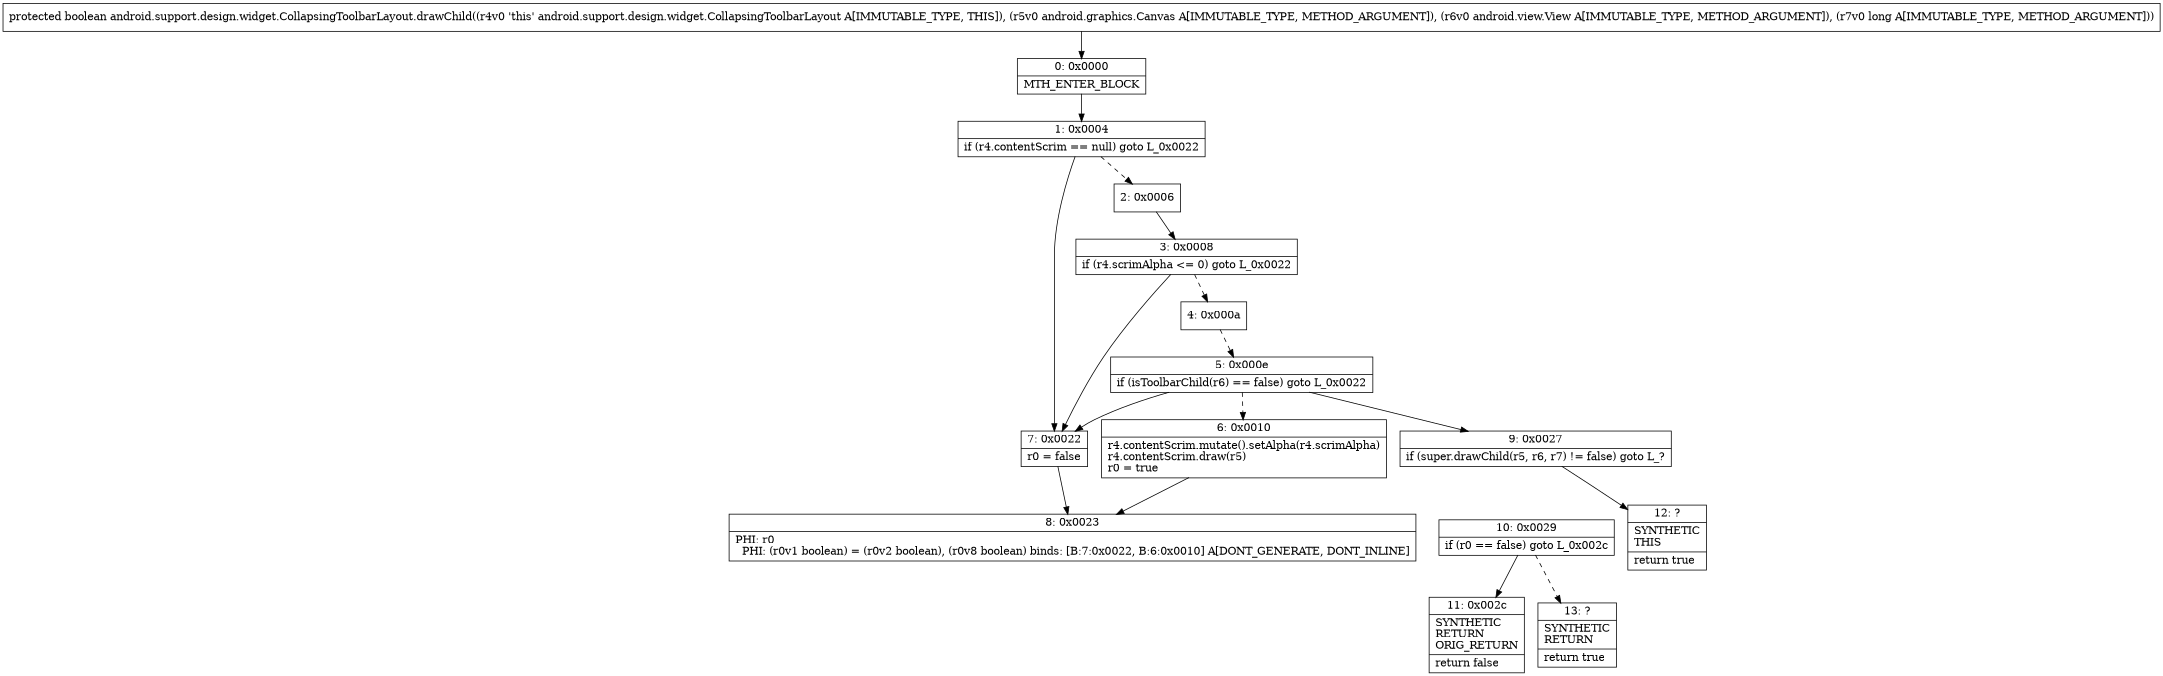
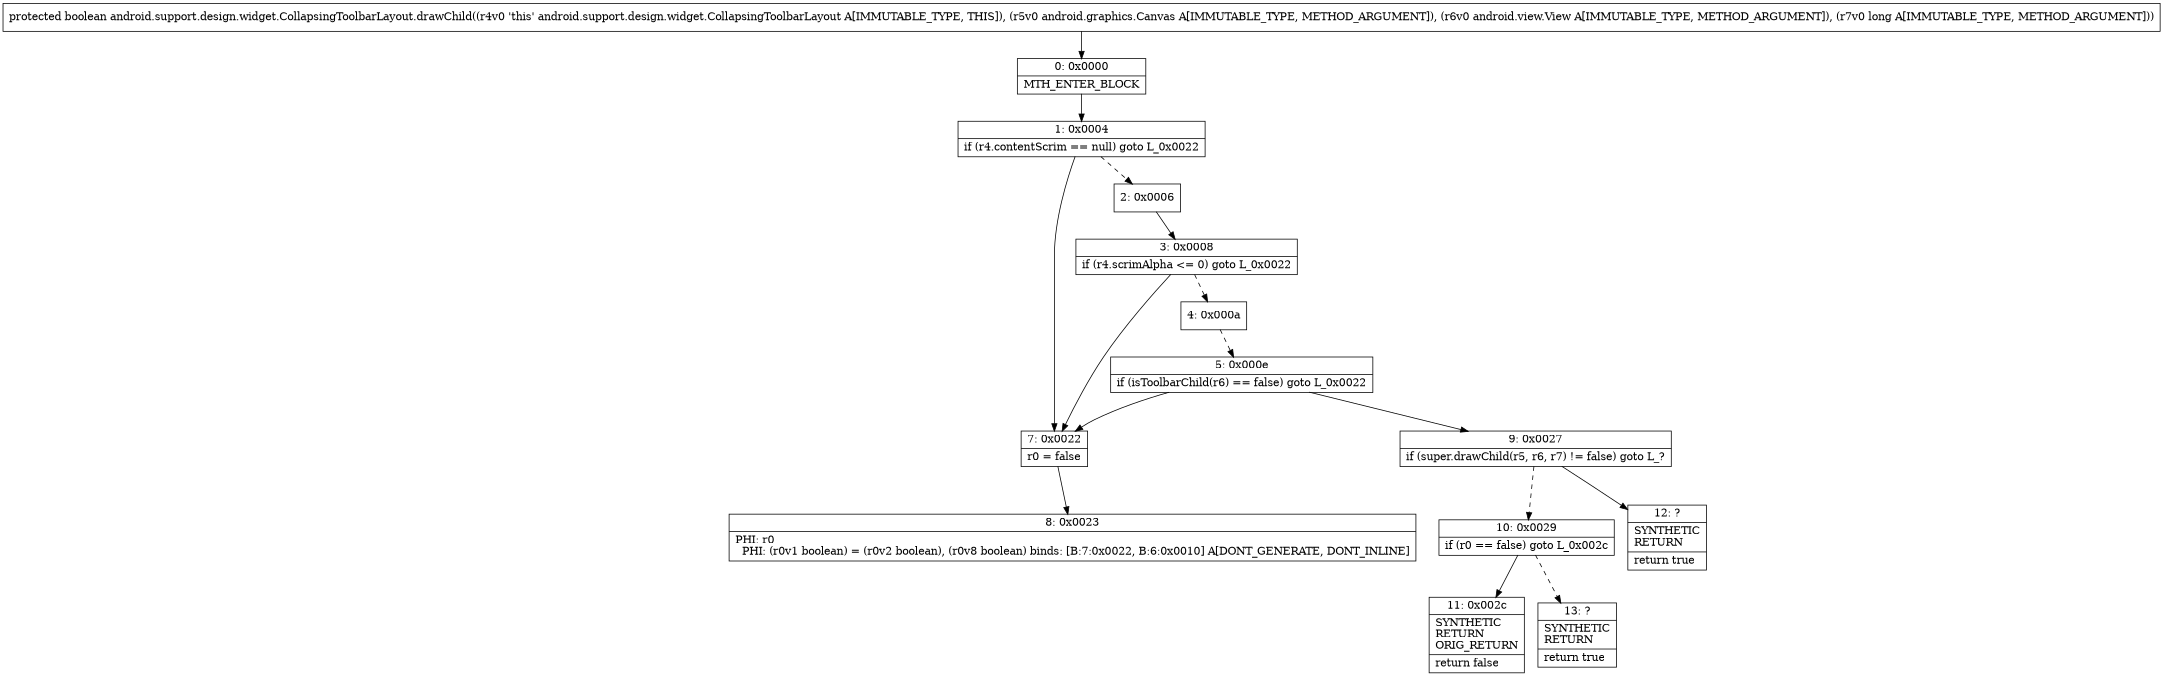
  digraph {
    node [shape=record]
    n1 [label="{0\:\ 0x0000|MTH_ENTER_BLOCK\l}"]
    n2 [label="{1\:\ 0x0004|if (r4.contentScrim == null) goto L_0x0022\l}"]
    n3 [label="{2\:\ 0x0006}"]
    n4 [label="{7\:\ 0x0022|r0 = false\l}"]
    n5 [label="{3\:\ 0x0008|if (r4.scrimAlpha \<= 0) goto L_0x0022\l}"]
    n6 [label="{8\:\ 0x0023|PHI: r0 \l  PHI: (r0v1 boolean) = (r0v2 boolean), (r0v8 boolean) binds: [B:7:0x0022, B:6:0x0010] A[DONT_GENERATE, DONT_INLINE]\l}"]
    n7 [label="{4\:\ 0x000a}"]
    n8 [label="{5\:\ 0x000e|if (isToolbarChild(r6) == false) goto L_0x0022\l}"]
-   n9 [label="{6\:\ 0x0010|r4.contentScrim.mutate().setAlpha(r4.scrimAlpha)\lr4.contentScrim.draw(r5)\lr0 = true\l}"]
    n10 [label="{9\:\ 0x0027|if (super.drawChild(r5, r6, r7) != false) goto L_?\l}"]
    n11 [label="{10\:\ 0x0029|if (r0 == false) goto L_0x002c\l}"]
-   n12 [label="{12\:\ ?|SYNTHETIC\lTHIS\l|return true\l}"]
+   n12 [label="{12\:\ ?|SYNTHETIC\lRETURN\l|return true\l}"]
    n13 [label="{11\:\ 0x002c|SYNTHETIC\lRETURN\lORIG_RETURN\l|return false\l}"]
    n14 [label="{13\:\ ?|SYNTHETIC\lRETURN\l|return true\l}"]
    n15 [label="{protected boolean android.support.design.widget.CollapsingToolbarLayout.drawChild((r4v0 'this' android.support.design.widget.CollapsingToolbarLayout A[IMMUTABLE_TYPE, THIS]), (r5v0 android.graphics.Canvas A[IMMUTABLE_TYPE, METHOD_ARGUMENT]), (r6v0 android.view.View A[IMMUTABLE_TYPE, METHOD_ARGUMENT]), (r7v0 long A[IMMUTABLE_TYPE, METHOD_ARGUMENT])) }"]
    n1 -> n2
    n2 -> n3 [style=dashed]
    n2 -> n4
    n3 -> n5
    n4 -> n6
    n5 -> n4
    n5 -> n7 [style=dashed]
    n7 -> n8 [style=dashed]
    n8 -> n4
-   n8 -> n9 [style=dashed]
    n8 -> n10
-   n9 -> n6
+   n10 -> n11 [style=dashed]
    n10 -> n12
    n11 -> n13
    n11 -> n14 [style=dashed]
    n15 -> n1
  }
